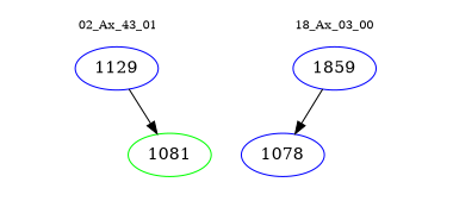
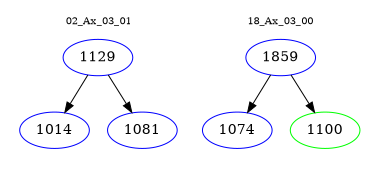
  digraph {
    node [color=blue]
    edge [color=black]
    n1 [label=1129]
-   n3 [color=green label=1081]
+   n2 [label=1014]
+   n3 [label=1081]
    n4 [label=1859]
-   n5 [label=1078]
+   n5 [label=1074]
+   n6 [color=green label=1100]
    subgraph cluster_1 {
      color=white
      fontsize=10
-     label="02_Ax_43_01"
+     label="02_Ax_03_01"
      n1
+     n2
      n3
    }
    subgraph cluster_2 {
      color=white
      fontsize=10
      label="18_Ax_03_00"
      n4
      n5
+     n6
    }
+   n1 -> n2
    n1 -> n3
    n4 -> n5
+   n4 -> n6
  }
